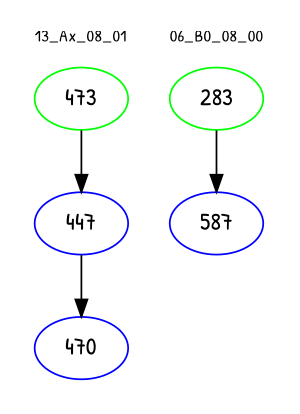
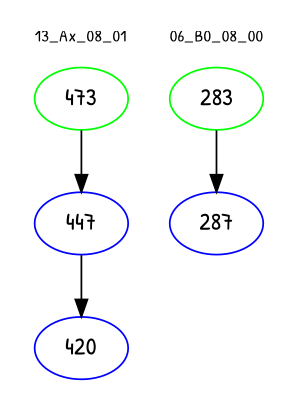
  digraph {
    fontname="Patrick Hand"
    node [color=blue fontname="Patrick Hand"]
    edge [color=black fontname="Patrick Hand"]
    n1 [color=green label=473]
    n2 [label=447]
-   n3 [label=470]
+   n3 [label=420]
    n4 [color=green label=283]
-   n5 [label=587]
+   n5 [label=287]
    subgraph cluster_1 {
      color=white
      fontsize=10
      label="13_Ax_08_01"
      n1
      n2
      n3
    }
    subgraph cluster_2 {
      color=white
      fontsize=10
      label="06_B0_08_00"
      n4
      n5
    }
    n1 -> n2
    n2 -> n3
    n4 -> n5
  }
